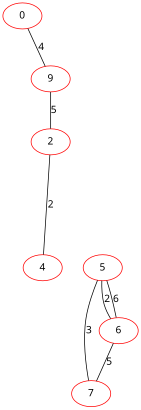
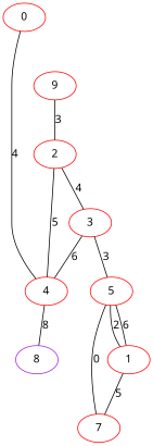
  graph {
    fontname="Noto Sans"
    node [color=red fontname="Noto Sans" weight=1]
    edge [fontname="Noto Sans"]
    n1 [label=9]
    0
    2
+   3
    4
    5
-   6
+   8 [color=purple weight=4]
+   6 [label=1]
    7
-   n1 -- 2 [label=5]
-   0 -- n1 [label=4]
-   2 -- 4 [label=2]
+   n1 -- 2 [label=3]
+   0 -- 4 [label=4]
+   2 -- 3 [label=4]
+   2 -- 4 [label=5]
+   3 -- 4 [label=6]
+   3 -- 5 [label=3]
+   4 -- 8 [label=8]
    5 -- 6 [label=2]
    5 -- 6 [label=6]
-   5 -- 7 [label=3]
+   5 -- 7 [label=0]
    6 -- 7 [label=5]
  }
